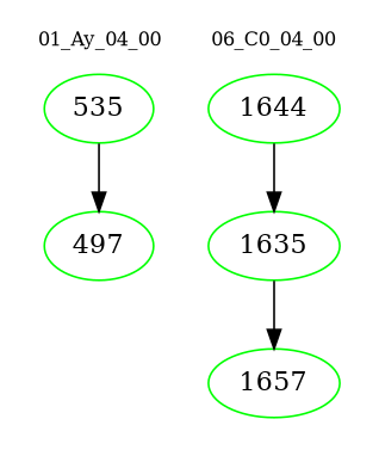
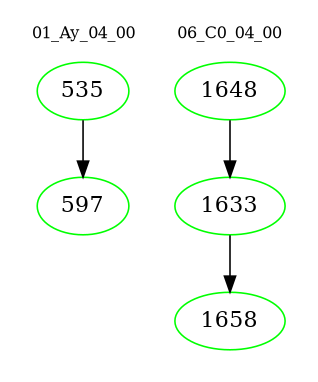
  digraph {
    node [color=green]
    edge [color=black]
    n1 [label=535]
-   n2 [label=497]
-   n3 [label=1644]
-   n4 [label=1635]
-   n5 [label=1657]
+   n2 [label=597]
+   n3 [label=1648]
+   n4 [label=1633]
+   n5 [label=1658]
    subgraph cluster_1 {
      color=white
      fontsize=10
      label="01_Ay_04_00"
      n1
      n2
    }
    subgraph cluster_2 {
      color=white
      fontsize=10
      label="06_C0_04_00"
      n3
      n4
      n5
    }
    n1 -> n2
    n3 -> n4
    n4 -> n5
  }
